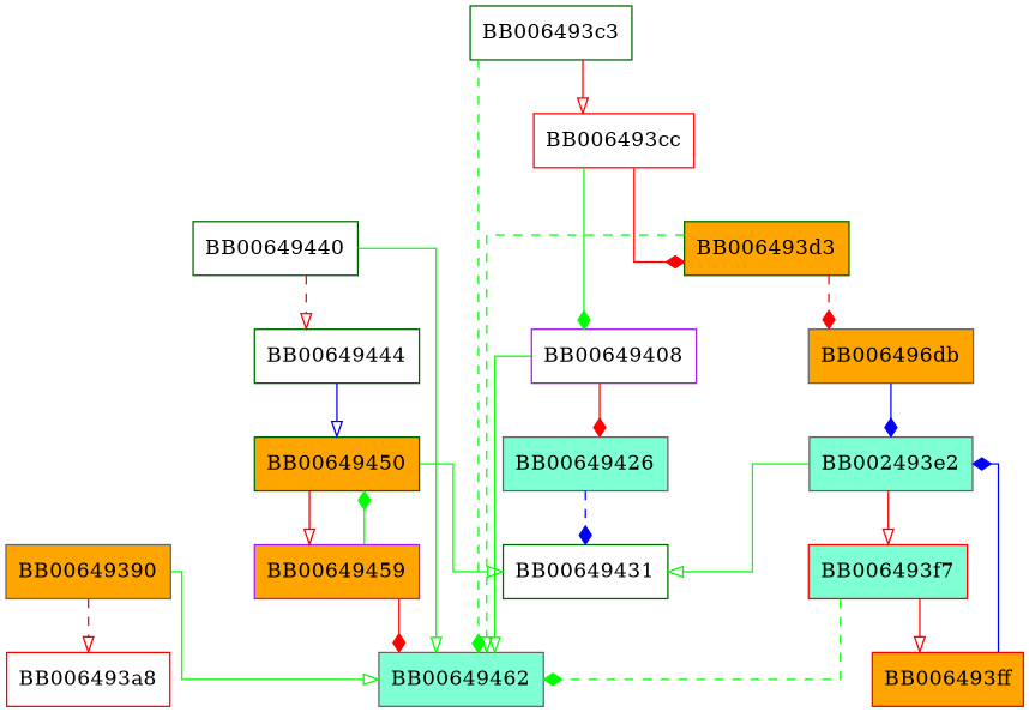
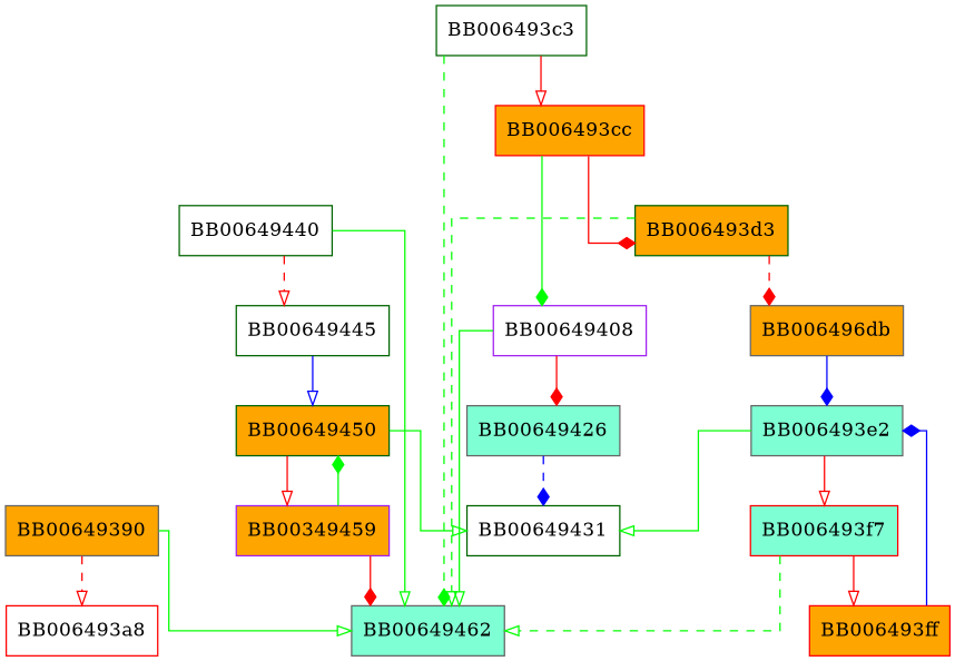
  digraph {
    splines=ortho
    node [color=darkgreen fillcolor=orange shape=box style=filled]
    edge [arrowhead=onormal color=green style=solid]
    BB00649462 [color=gray40 fillcolor=aquamarine]
    BB00649390 [color=gray40]
    BB006493a8 [color=red fillcolor=white]
    BB00649440 [fillcolor=white]
-   BB00649444 [fillcolor=white]
+   BB00649444 [fillcolor=white label=BB00649445]
    BB006493c3 [fillcolor=white]
-   BB006493cc [color=red fillcolor=white]
+   BB006493cc [color=red]
    BB00649450
    BB00649408 [color=purple fillcolor=white]
    BB006493d3
    BB00649426 [color=gray40 fillcolor=aquamarine]
    n12 [color=gray40 label=BB006496db]
    BB00649431 [fillcolor=white]
-   BB006493e2 [color=gray40 fillcolor=aquamarine label=BB002493e2]
+   BB006493e2 [color=gray40 fillcolor=aquamarine]
    BB006493f7 [color=red fillcolor=aquamarine]
    BB006493ff [color=red]
-   BB00649459 [color=purple]
+   BB00649459 [color=purple label=BB00349459]
    BB00649390 -> BB00649462
    BB00649390 -> BB006493a8 [color=red style=dashed]
    BB00649440 -> BB00649462
    BB00649440 -> BB00649444 [color=red style=dashed]
    BB00649444 -> BB00649450 [color=blue]
    BB006493c3 -> BB00649462 [arrowhead=diamond style=dashed]
    BB006493c3 -> BB006493cc [color=red]
    BB006493cc -> BB00649408 [arrowhead=diamond]
    BB006493cc -> BB006493d3 [arrowhead=diamond color=red]
    BB00649450 -> BB00649431
    BB00649450 -> BB00649459 [color=red]
    BB00649408 -> BB00649462
    BB00649408 -> BB00649426 [arrowhead=diamond color=red]
    BB006493d3 -> BB00649462 [style=dashed]
    BB006493d3 -> n12 [arrowhead=diamond color=red style=dashed]
    BB00649426 -> BB00649431 [arrowhead=diamond color=blue style=dashed]
    n12 -> BB006493e2 [arrowhead=diamond color=blue]
    BB006493e2 -> BB00649431
    BB006493e2 -> BB006493f7 [color=red]
-   BB006493f7 -> BB00649462 [arrowhead=diamond style=dashed]
+   BB006493f7 -> BB00649462 [style=dashed]
    BB006493f7 -> BB006493ff [color=red]
    BB006493ff -> BB006493e2 [arrowhead=diamond color=blue]
    BB00649459 -> BB00649462 [arrowhead=diamond color=red]
    BB00649459 -> BB00649450 [arrowhead=diamond]
  }
